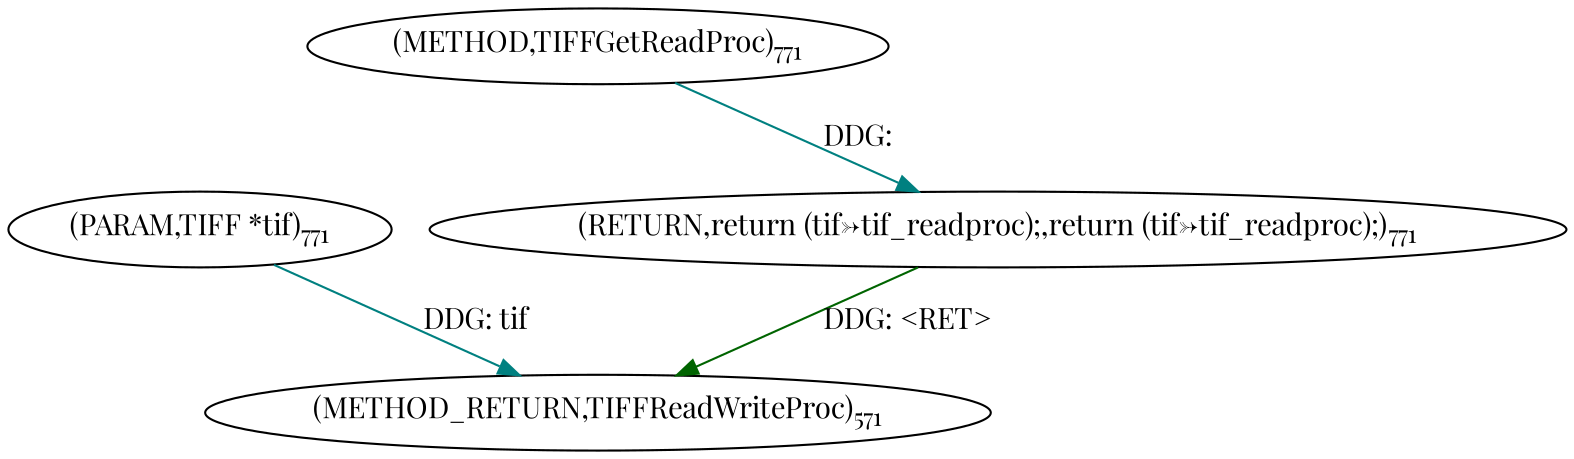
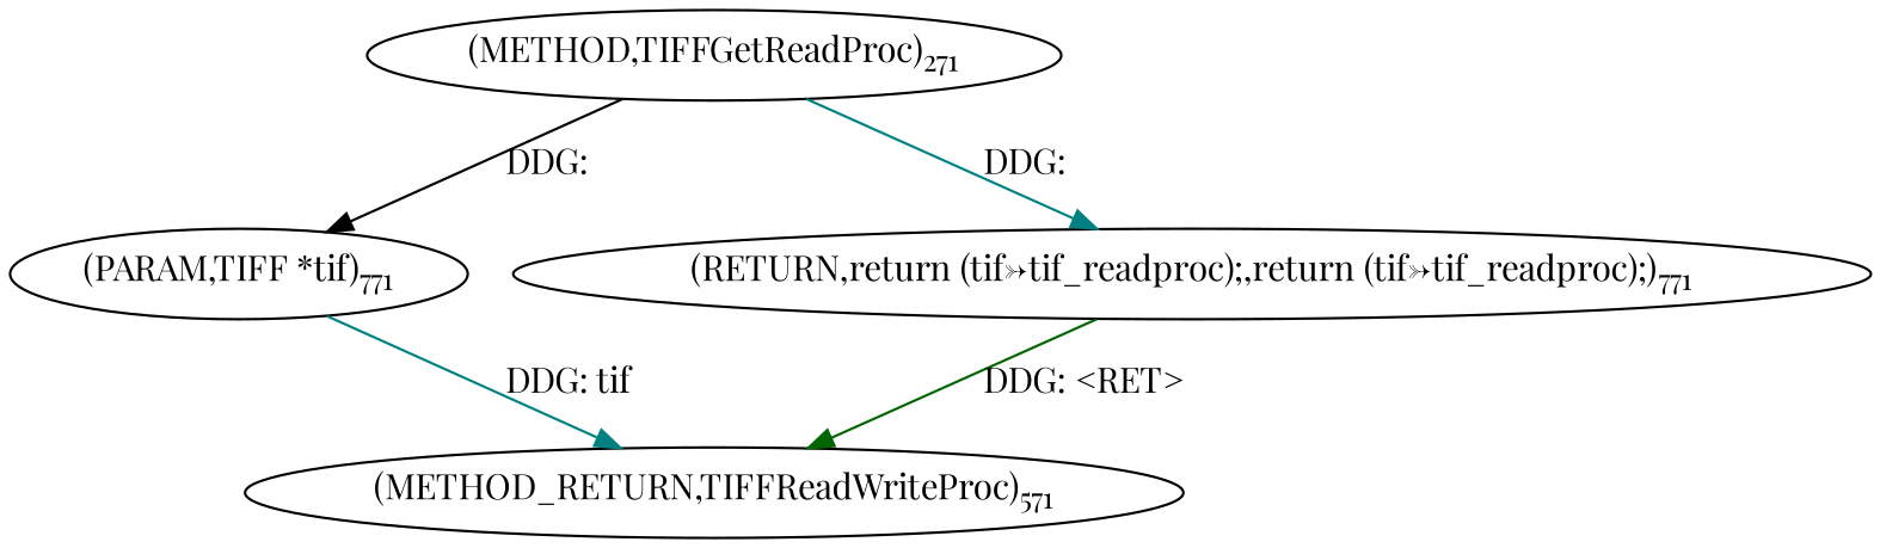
  digraph {
    fontname="Playfair Display"
    node [fontname="Playfair Display"]
    edge [color=teal fontname="Playfair Display"]
-   n1 [label=<(METHOD,TIFFGetReadProc)<SUB>771</SUB>>]
+   n1 [label=<(METHOD,TIFFGetReadProc)<SUB>271</SUB>>]
    n2 [label=<(PARAM,TIFF *tif)<SUB>771</SUB>>]
    n3 [label=<(RETURN,return (tif-&gt;tif_readproc);,return (tif-&gt;tif_readproc);)<SUB>771</SUB>>]
    n4 [label=<(METHOD_RETURN,TIFFReadWriteProc)<SUB>571</SUB>>]
+   n1 -> n2 [color=black label="DDG: "]
    n1 -> n3 [label="DDG: "]
    n2 -> n4 [label="DDG: tif"]
    n3 -> n4 [color=darkgreen label="DDG: &lt;RET&gt;"]
  }
